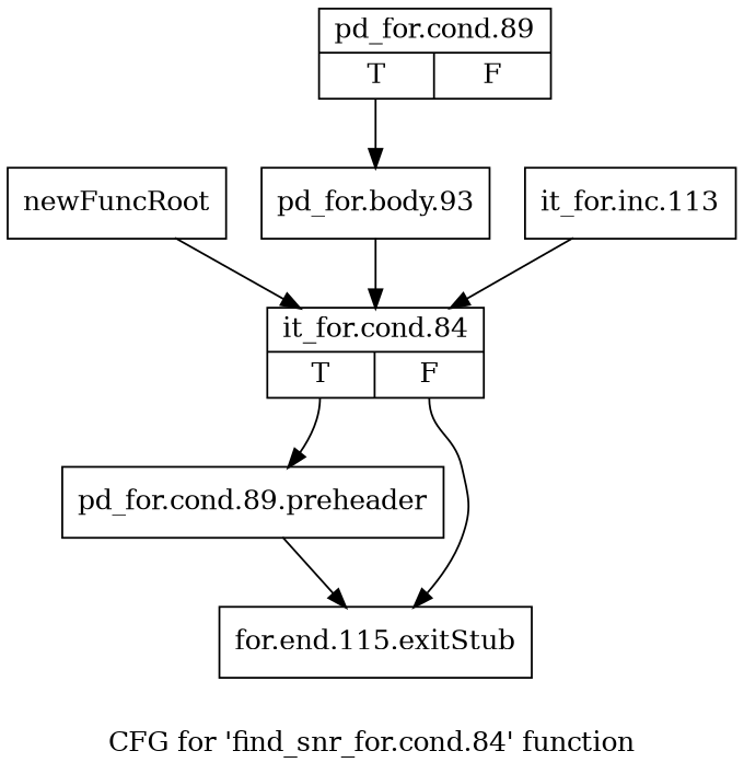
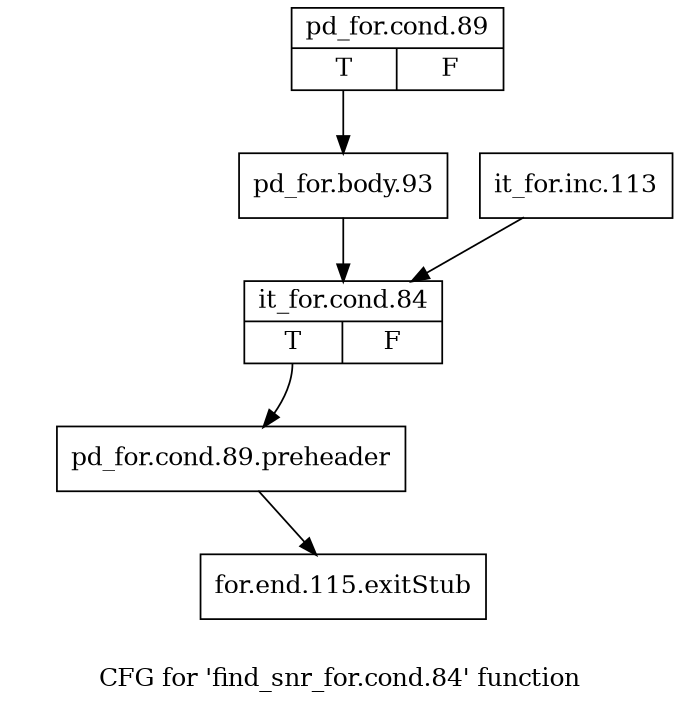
  digraph {
    label="CFG for 'find_snr_for.cond.84' function"
    node [shape=record]
-   n1 [label="{newFuncRoot}"]
    n2 [label="{it_for.cond.84|{<s0>T|<s1>F}}"]
    n3 [label="{for.end.115.exitStub}"]
    n4 [label="{pd_for.cond.89.preheader}"]
    n5 [label="{pd_for.cond.89|{<s0>T|<s1>F}}"]
    n6 [label="{pd_for.body.93}"]
    n7 [label="{it_for.inc.113}"]
-   n1 -> n2
-   n2 -> n3 [tailport=s1]
    n2 -> n4 [tailport=s0]
    n4 -> n3
    n5 -> n6 [tailport=s0]
    n6 -> n2
    n7 -> n2
  }
